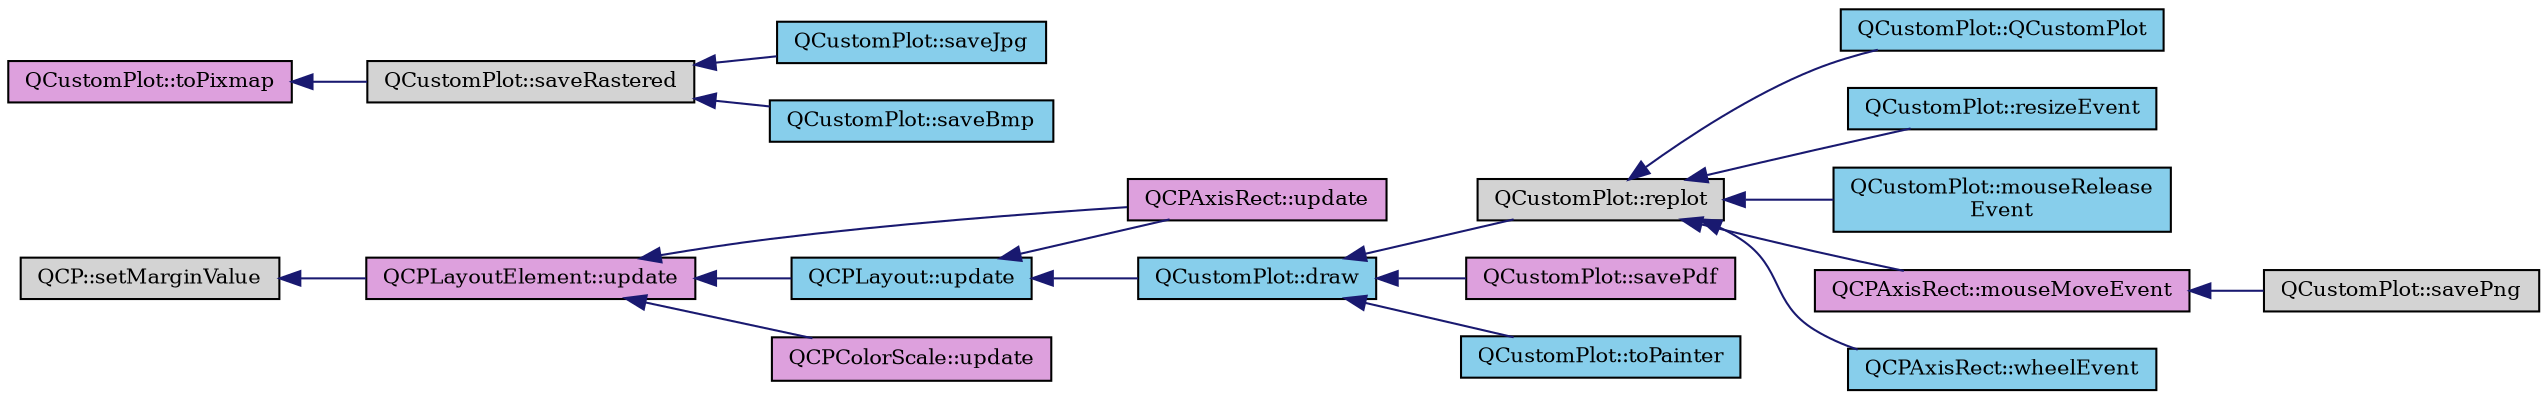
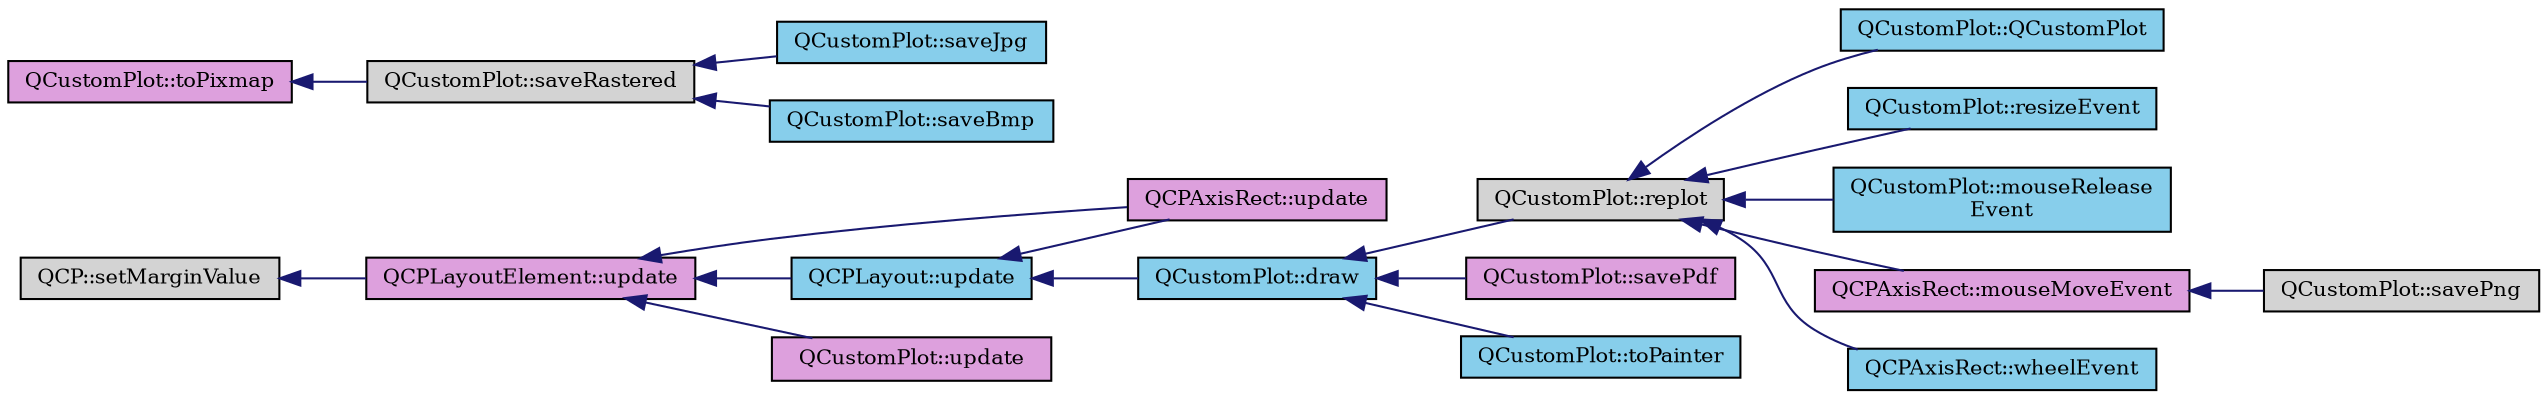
  digraph {
    fontname="DejaVu Serif"
    rankdir=LR
    node [color=black fillcolor=skyblue fontname="DejaVu Serif" fontsize=10 shape=record style=filled]
    edge [color=midnightblue dir=back fontname="DejaVu Serif" fontsize=10 labelfontname=Helvetica labelfontsize=10 style=solid]
    n1 [fillcolor=lightgrey fontcolor=black height=0.2 label="QCP::setMarginValue" width=0.4]
    n2 [fillcolor=plum height=0.2 label="QCPLayoutElement::update" width=0.4]
    n3 [height=0.2 label="QCPLayout::update" width=0.4]
    n4 [fillcolor=plum height=0.2 label="QCPAxisRect::update" width=0.4]
-   n5 [fillcolor=plum height=0.2 label="QCPColorScale::update" width=0.4]
+   n5 [fillcolor=plum height=0.2 label="QCustomPlot::update" width=0.4]
    n6 [height=0.2 label="QCustomPlot::draw" width=0.4]
    n7 [fillcolor=lightgrey height=0.2 label="QCustomPlot::replot" width=0.4]
    n8 [fillcolor=plum height=0.2 label="QCustomPlot::savePdf" width=0.4]
    n9 [height=0.2 label="QCustomPlot::toPainter" width=0.4]
    n10 [height=0.2 label="QCustomPlot::QCustomPlot" width=0.4]
    n11 [height=0.2 label="QCustomPlot::resizeEvent" width=0.4]
    n12 [height=0.2 label="QCustomPlot::mouseRelease\lEvent" width=0.4]
    n13 [fillcolor=plum height=0.2 label="QCPAxisRect::mouseMoveEvent" width=0.4]
    n14 [height=0.2 label="QCPAxisRect::wheelEvent" width=0.4]
    n15 [fillcolor=plum height=0.2 label="QCustomPlot::toPixmap" width=0.4]
    n16 [fillcolor=lightgrey height=0.2 label="QCustomPlot::saveRastered" width=0.4]
    n17 [fillcolor=lightgrey height=0.2 label="QCustomPlot::savePng" width=0.4]
    n18 [height=0.2 label="QCustomPlot::saveJpg" width=0.4]
    n19 [height=0.2 label="QCustomPlot::saveBmp" width=0.4]
    n1 -> n2
    n2 -> n3
    n2 -> n4
    n2 -> n5
    n3 -> n4
    n3 -> n6
    n6 -> n7
    n6 -> n8
    n6 -> n9
    n7 -> n10
    n7 -> n11
    n7 -> n12
    n7 -> n13
    n7 -> n14
    n13 -> n17
    n15 -> n16
    n16 -> n18
    n16 -> n19
  }
